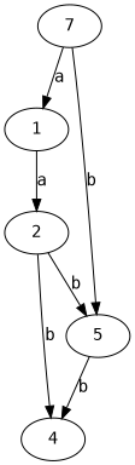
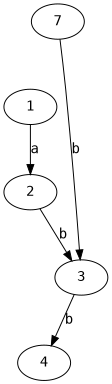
  strict digraph {
    fontname="DejaVu Sans Mono"
    node [fontname="DejaVu Sans Mono"]
    edge [fontname="DejaVu Sans Mono"]
    1
    2
-   3 [label=5]
+   3
    4
    n5 [label=7]
    1 -> 2 [label=a]
    2 -> 3 [label=b]
-   2 -> 4 [label=b]
    3 -> 4 [label=b]
-   n5 -> 1 [label=a]
    n5 -> 3 [label=b]
  }
